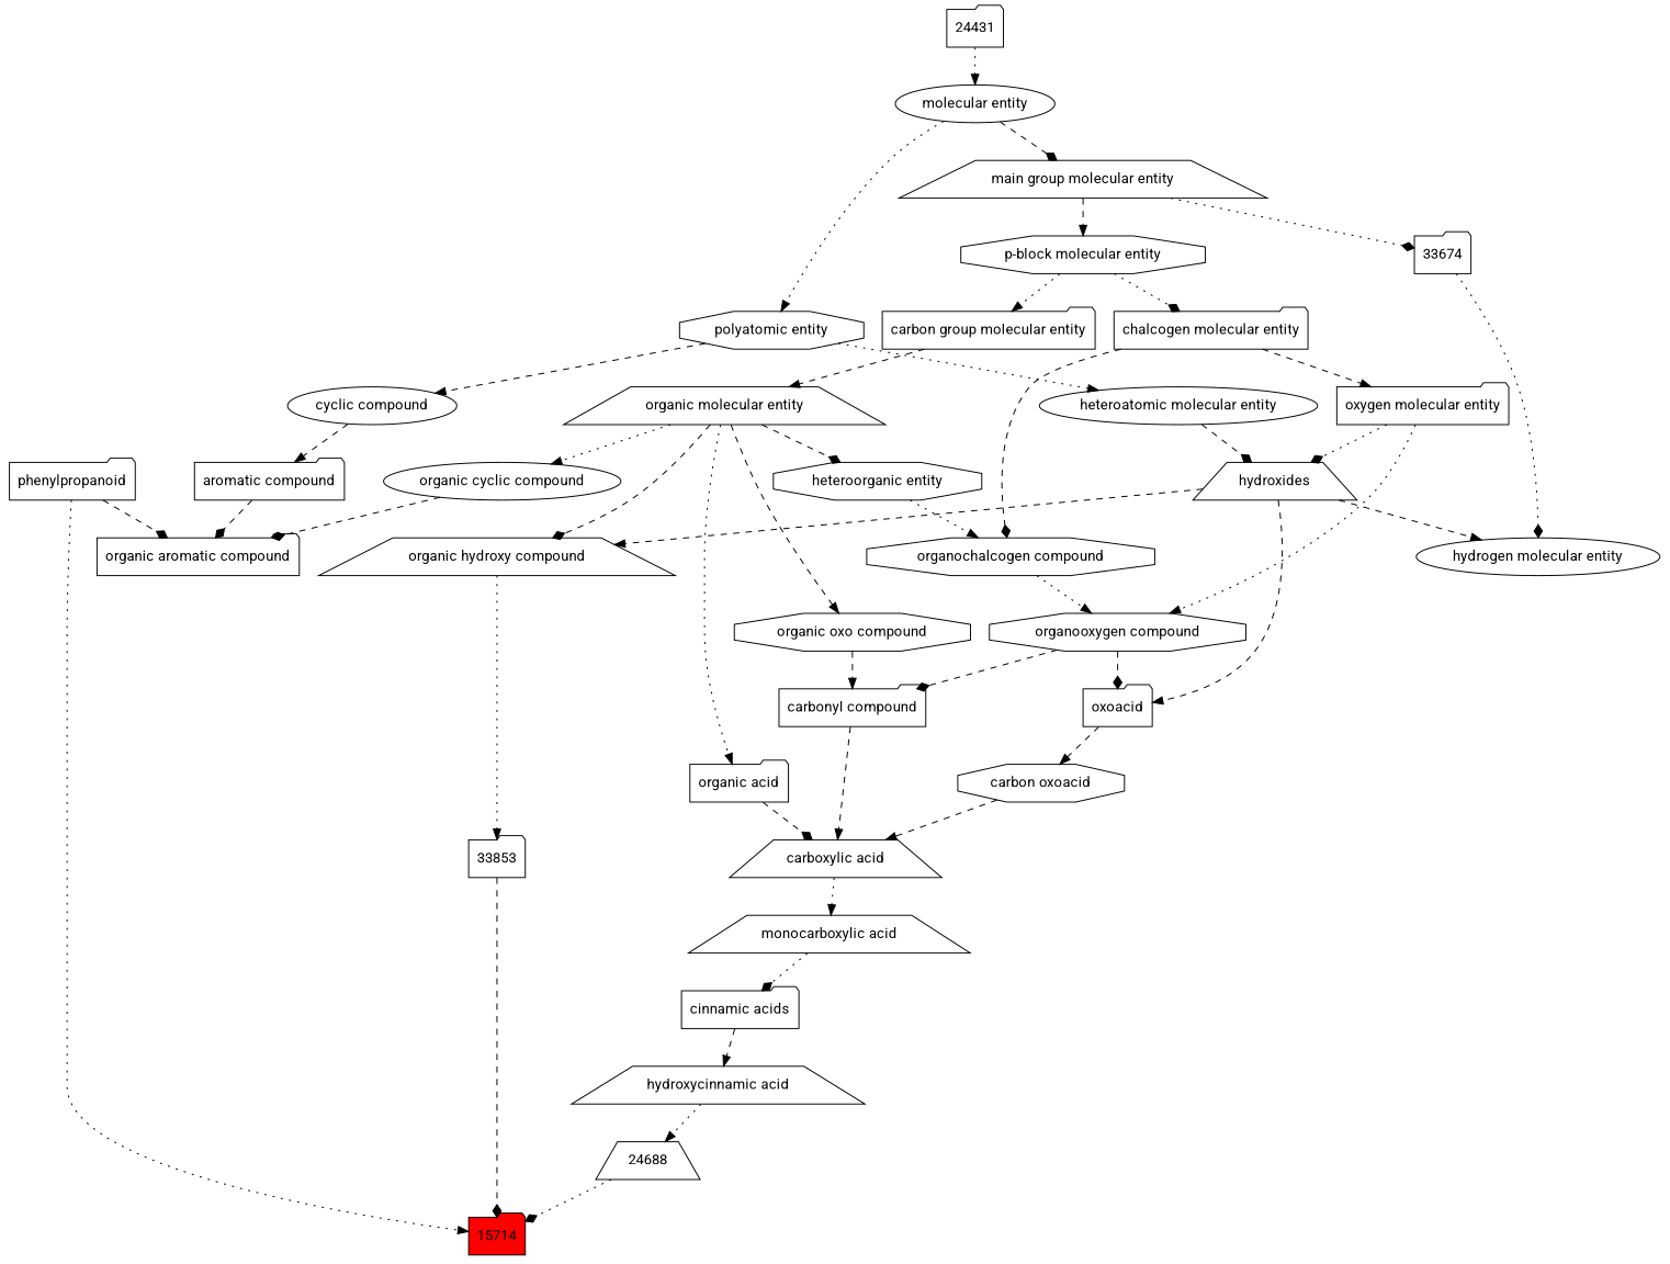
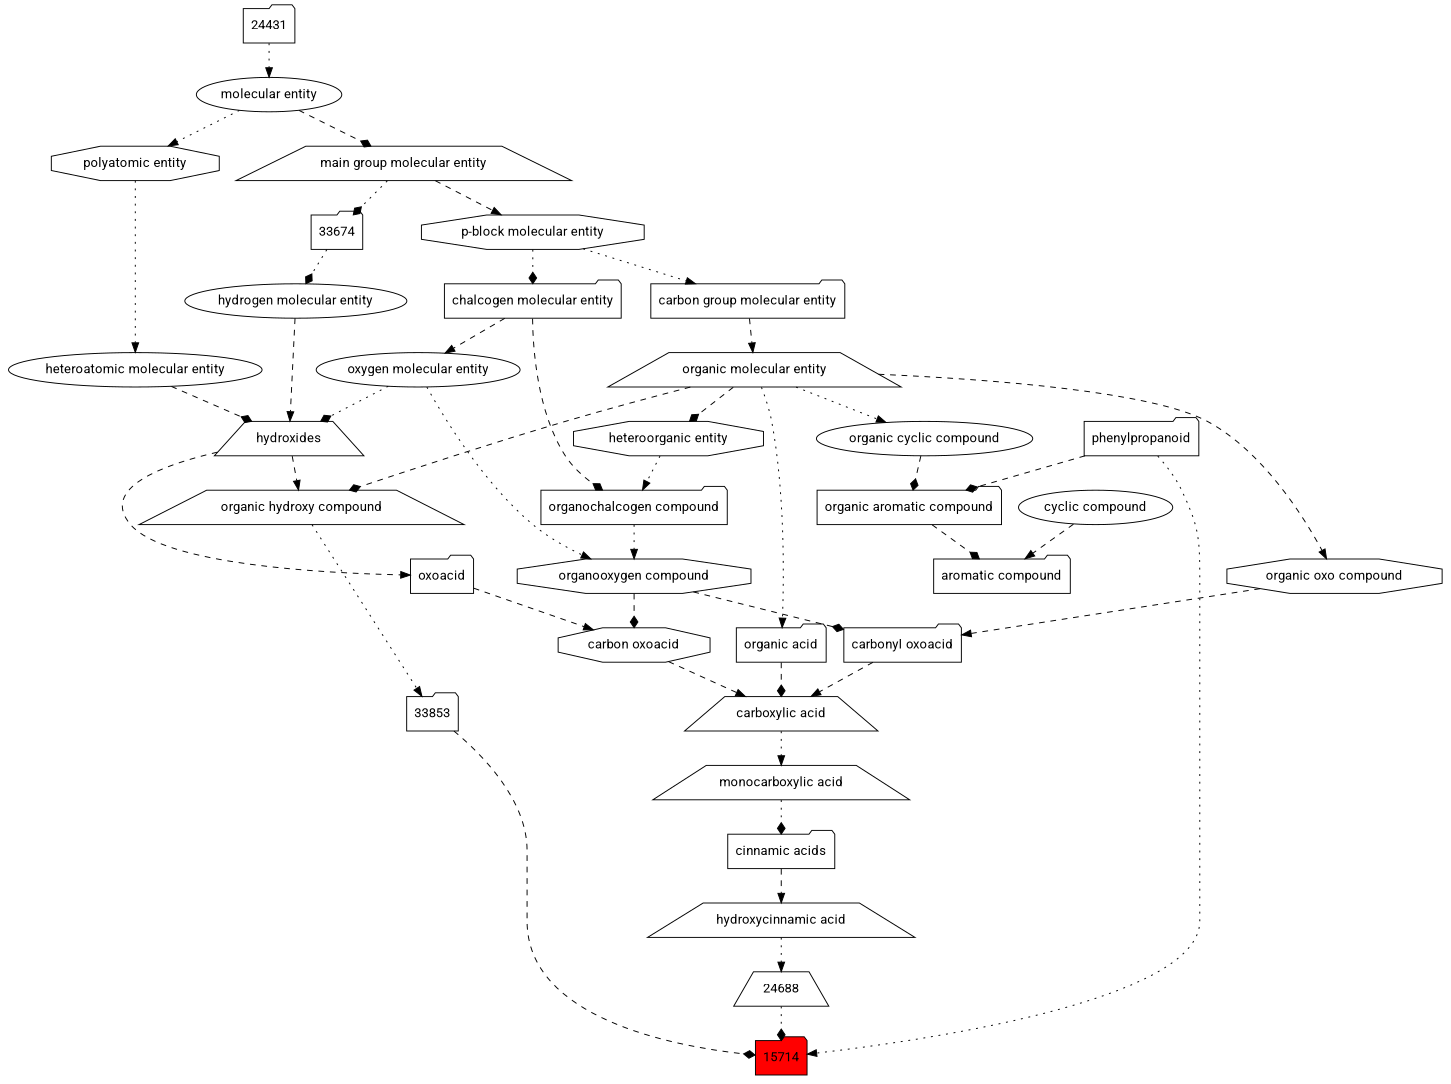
  digraph {
    fontname=Roboto
    node [fontname=Roboto shape=folder]
    edge [arrowhead=normal fontname=Roboto style=dashed]
    n1 [fillcolor=red label=15714 style=filled]
    n2 [label=24688 shape=trapezium]
    n3 [label=phenylpropanoid]
    n4 [label="organic aromatic compound"]
    n5 [label=33853]
    n6 [label="hydroxycinnamic acid" shape=trapezium]
    n7 [label="organic hydroxy compound" shape=trapezium]
    n8 [label="cinnamic acids"]
    n9 [label="organic cyclic compound" shape=ellipse]
    n10 [label="aromatic compound"]
    n11 [label=hydroxides shape=trapezium]
    n12 [label=oxoacid]
    n13 [label="carbon oxoacid" shape=octagon]
    n14 [label="organic molecular entity" shape=trapezium]
    n15 [label="organic acid"]
    n16 [label="organic oxo compound" shape=octagon]
    n17 [label="heteroorganic entity" shape=octagon]
    n18 [label="carboxylic acid" shape=trapezium]
-   n19 [label="carbonyl compound"]
-   n20 [label="organochalcogen compound" shape=octagon]
+   n19 [label="carbonyl oxoacid"]
+   n20 [label="organochalcogen compound"]
    n21 [label="monocarboxylic acid" shape=trapezium]
    n22 [label="cyclic compound" shape=ellipse]
-   n23 [label="oxygen molecular entity"]
+   n23 [label="oxygen molecular entity" shape=ellipse]
    n24 [label="organooxygen compound" shape=octagon]
    n25 [label="hydrogen molecular entity" shape=ellipse]
    n26 [label="heteroatomic molecular entity" shape=ellipse]
    n27 [label="carbon group molecular entity"]
    n28 [label="polyatomic entity" shape=octagon]
    n29 [label="chalcogen molecular entity"]
    n30 [label=33674]
    n31 [label="p-block molecular entity" shape=octagon]
    n32 [label="molecular entity" shape=ellipse]
    n33 [label="main group molecular entity" shape=trapezium]
    n34 [label=24431]
    n2 -> n1 [arrowhead=diamond style=dotted]
    n3 -> n1 [style=dotted]
    n3 -> n4 [arrowhead=diamond]
    n5 -> n1 [arrowhead=diamond]
    n6 -> n2 [style=dotted]
    n7 -> n5 [style=dotted]
    n8 -> n6
    n9 -> n4 [arrowhead=diamond]
-   n10 -> n4 [arrowhead=diamond]
+   n4 -> n10 [arrowhead=diamond]
    n11 -> n7
    n11 -> n12
    n12 -> n13
    n13 -> n18
    n14 -> n7 [arrowhead=diamond]
    n14 -> n9 [style=dotted]
    n14 -> n15 [style=dotted]
    n14 -> n16
    n14 -> n17 [arrowhead=diamond]
    n15 -> n18 [arrowhead=diamond]
    n16 -> n19
    n17 -> n20 [style=dotted]
    n18 -> n21 [style=dotted]
    n19 -> n18
    n20 -> n24 [style=dotted]
    n21 -> n8 [arrowhead=diamond style=dotted]
    n22 -> n10
    n23 -> n11 [arrowhead=diamond style=dotted]
    n23 -> n24 [style=dotted]
-   n24 -> n12 [arrowhead=diamond]
+   n24 -> n13 [arrowhead=diamond]
    n24 -> n19 [arrowhead=diamond]
-   n11 -> n25
+   n25 -> n11
    n26 -> n11 [arrowhead=diamond]
    n27 -> n14
-   n28 -> n22
    n28 -> n26 [style=dotted]
    n29 -> n20 [arrowhead=diamond]
    n29 -> n23
    n30 -> n25 [arrowhead=diamond style=dotted]
    n31 -> n27 [style=dotted]
    n31 -> n29 [arrowhead=diamond style=dotted]
    n32 -> n28 [style=dotted]
    n32 -> n33 [arrowhead=diamond]
    n33 -> n30 [arrowhead=diamond style=dotted]
    n33 -> n31
    n34 -> n32 [style=dotted]
  }
